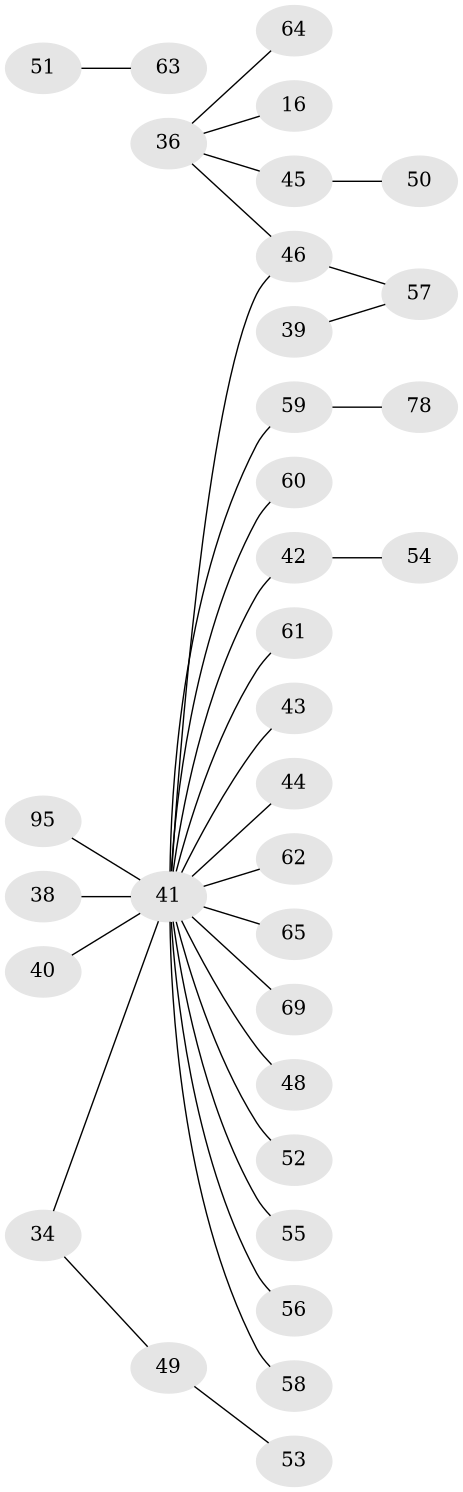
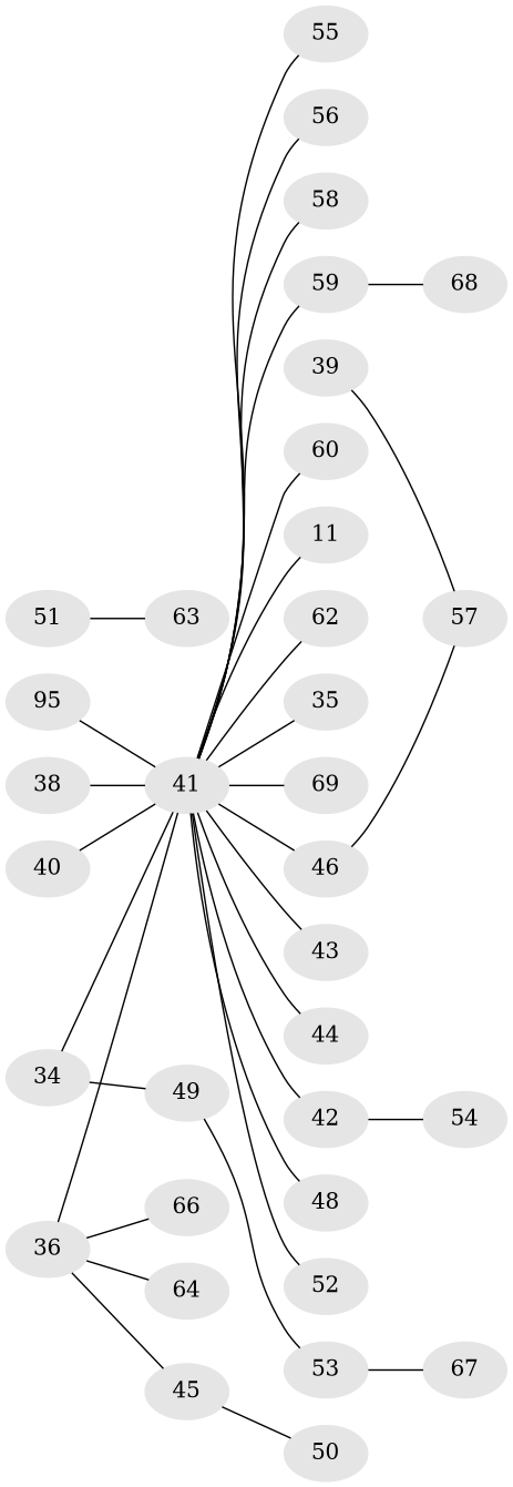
  graph {
    rankdir=LR
    node [color=gray90 style=filled]
    34 [super="+19"]
    41 [super="+37+22+29+26+31+32+33"]
    49 [super="+27"]
    42
    43 [super="+28"]
    44
    46 [super="+23"]
    48
    52
    55
    56
    58
    59 [super="+47"]
    60
-   61
+   61 [label=11]
    62
-   65
+   65 [label=35]
    69
    53
    n20 [label=95]
    36 [super="+18"]
    45
    64
-   66 [label=16]
+   66
    50
    38
    57 [super="+30"]
    39
    40
    54
    51
    63
-   68 [label=78]
+   68
+   67
    34 -- 41
    34 -- 49
    41 -- 42
    41 -- 43
    41 -- 44
    41 -- 46
    41 -- 48
    41 -- 52
    41 -- 55
    41 -- 56
    41 -- 58
    41 -- 59
    41 -- 60
    41 -- 61
    41 -- 62
    41 -- 65
    41 -- 69
    49 -- 53
    42 -- 54
    46 -- 57
    59 -- 68
+   53 -- 67
    n20 -- 41
-   36 -- 46
+   36 -- 41
    36 -- 45
    36 -- 64
    36 -- 66
    45 -- 50
    38 -- 41
    39 -- 57
    40 -- 41
    51 -- 63
  }
